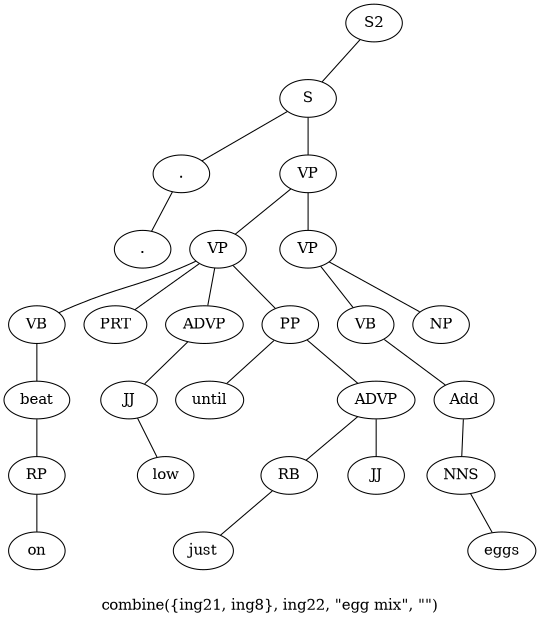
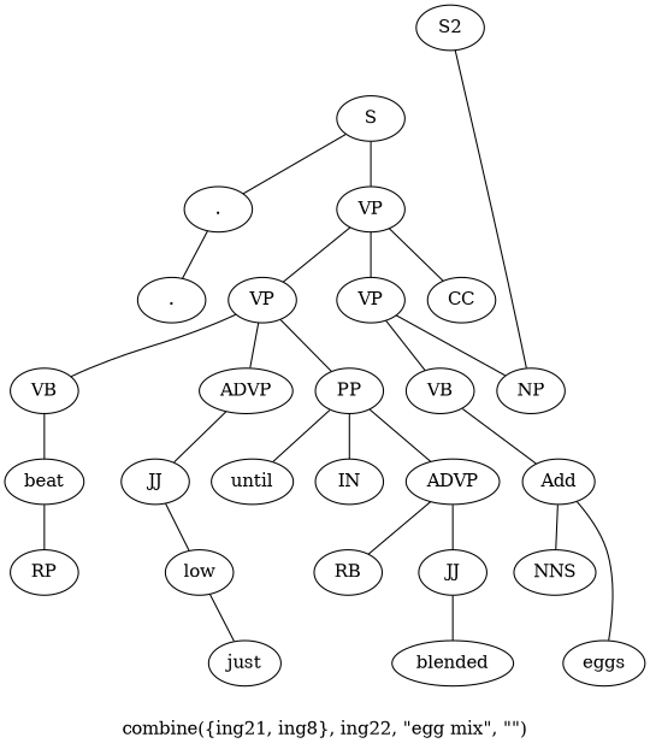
  graph {
    label="combine({ing21, ing8}, ing22, \"egg mix\", \"\")"
    n1 [label=S2]
    n2 [label=S]
    n3 [label=VP]
    n4 [label="."]
    n5 [label=VP]
+   n6 [label=CC]
    n7 [label=VP]
    n8 [label="."]
    n9 [label=VB]
    n10 [label=NP]
    n11 [label=VB]
-   n12 [label=PRT]
    n13 [label=ADVP]
    n14 [label=PP]
    n15 [label=Add]
    n16 [label=NNS]
    n17 [label=eggs]
    n18 [label=beat]
    n19 [label=JJ]
+   n20 [label=IN]
    n21 [label=ADVP]
    n22 [label=until]
    n23 [label=RP]
-   n24 [label=on]
    n25 [label=low]
    n26 [label=RB]
    n27 [label=JJ]
    n28 [label=just]
-   n1 -- n2
+   n29 [label=blended]
+   n1 -- n10
    n2 -- n3
    n2 -- n4
    n3 -- n5
+   n3 -- n6
    n3 -- n7
    n4 -- n8
    n5 -- n9
    n5 -- n10
    n7 -- n11
-   n7 -- n12
    n7 -- n13
    n7 -- n14
    n9 -- n15
    n11 -- n18
    n13 -- n19
+   n14 -- n20
    n14 -- n21
    n14 -- n22
    n15 -- n16
-   n16 -- n17
+   n15 -- n17
    n18 -- n23
    n19 -- n25
    n21 -- n26
    n21 -- n27
-   n23 -- n24
-   n26 -- n28
+   n25 -- n28
+   n27 -- n29
  }
